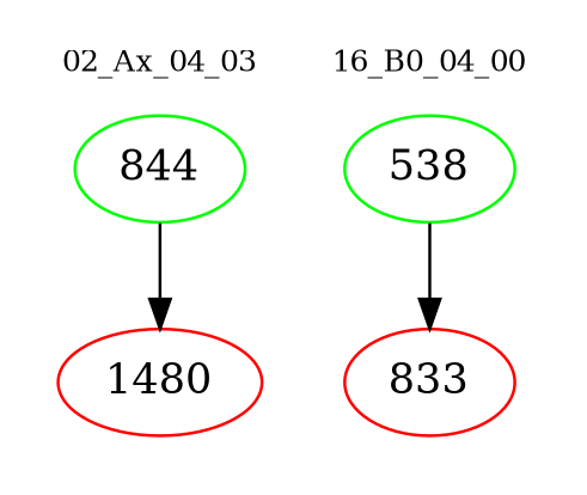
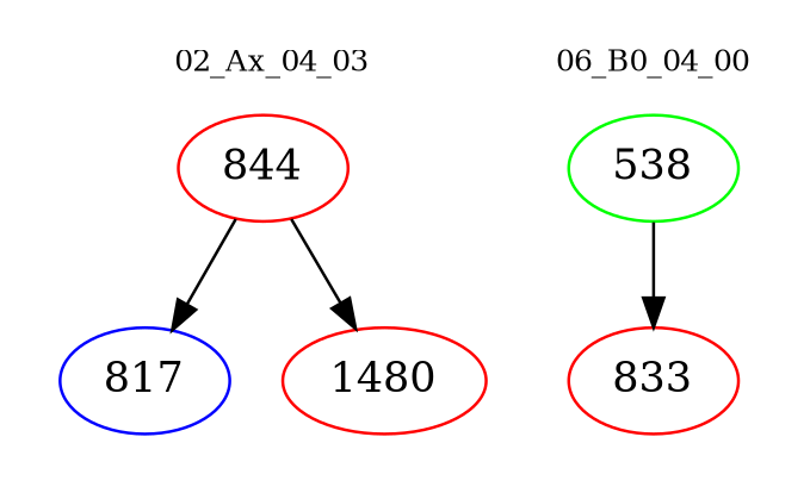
  digraph {
    node [color=green]
    edge [color=black]
-   n1 [label=844]
+   n1 [color=red label=844]
+   n2 [color=blue label=817]
    n3 [color=red label=1480]
    n4 [label=538]
    n5 [color=red label=833]
    subgraph cluster_1 {
      color=white
      fontsize=10
      label="02_Ax_04_03"
      n1
+     n2
      n3
    }
    subgraph cluster_2 {
      color=white
      fontsize=10
-     label="16_B0_04_00"
+     label="06_B0_04_00"
      n4
      n5
    }
+   n1 -> n2
    n1 -> n3
    n4 -> n5
  }
